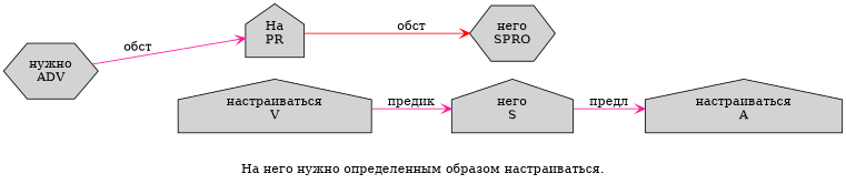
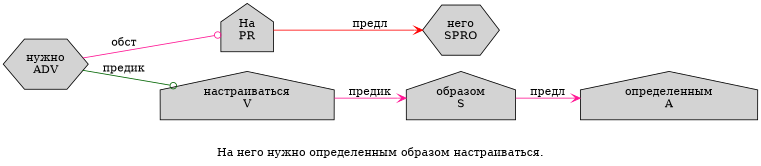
  digraph {
    label="На него нужно определенным образом настраиваться."
    rankdir=LR
    node [fillcolor=lightgray penwidth=1 shape=house style=filled]
    edge [arrowhead=vee color=deeppink]
    n1 [label="На\nPR"]
    n2 [label="него\nSPRO" shape=hexagon]
    n3 [label="нужно\nADV" shape=hexagon]
    n4 [label="настраиваться\nV"]
-   n5 [label="него\nS"]
-   n6 [label="настраиваться\nA"]
-   n1 -> n2 [color=red label="обст"]
-   n3 -> n1 [label="обст"]
+   n5 [label="образом\nS"]
+   n6 [label="определенным\nA"]
+   n1 -> n2 [color=red label="предл"]
+   n3 -> n1 [arrowhead=odot label="обст"]
+   n3 -> n4 [arrowhead=odot color=darkgreen label="предик"]
    n4 -> n5 [label="предик"]
    n5 -> n6 [label="предл"]
  }
